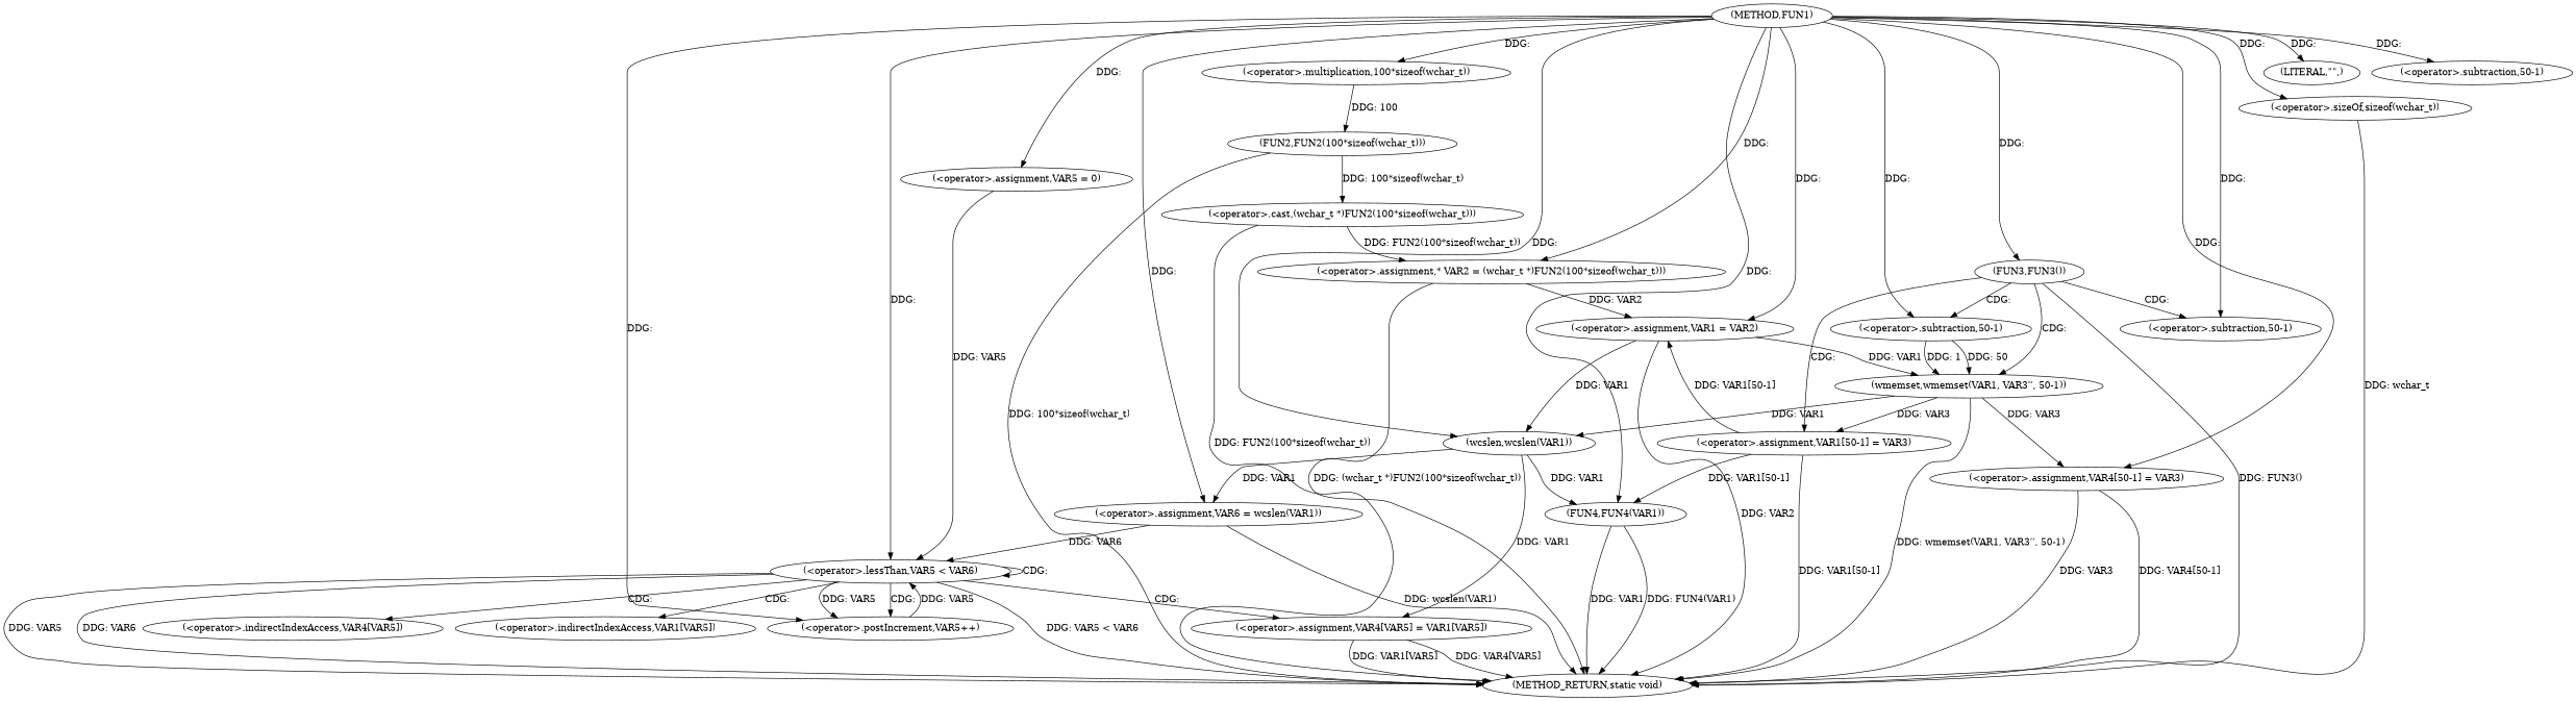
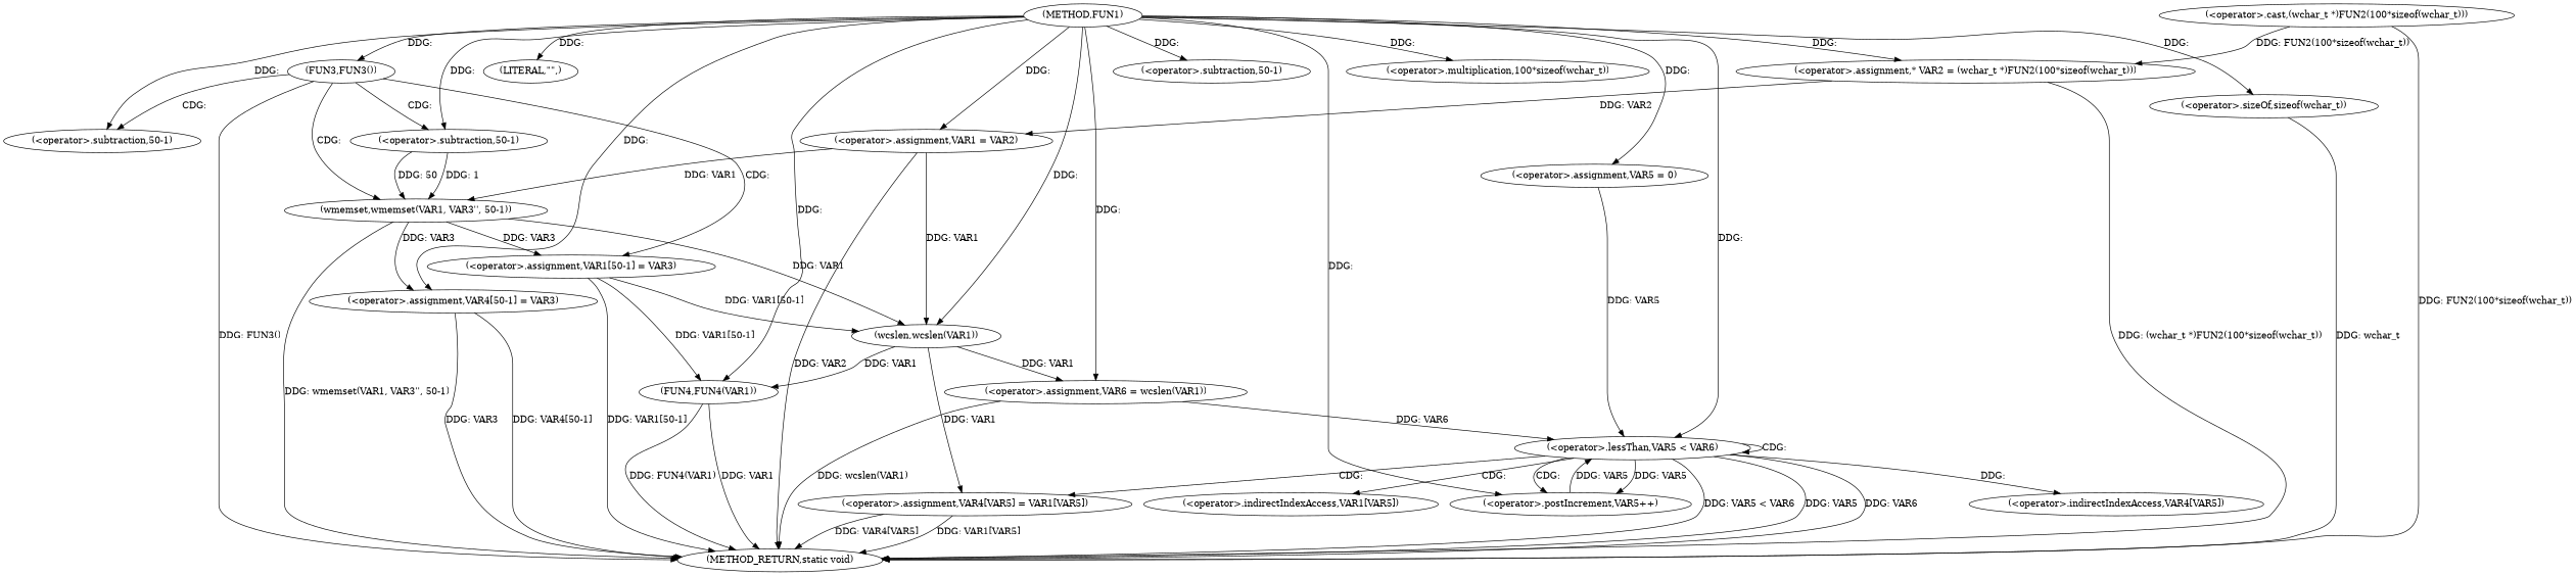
  digraph {
    n1 [label="(METHOD,FUN1)"]
    n2 [label="(<operator>.assignment,* VAR2 = (wchar_t *)FUN2(100*sizeof(wchar_t)))"]
    n3 [label="(<operator>.multiplication,100*sizeof(wchar_t))"]
    n4 [label="(<operator>.sizeOf,sizeof(wchar_t))"]
    n5 [label="(<operator>.assignment,VAR1 = VAR2)"]
    n6 [label="(FUN3,FUN3())"]
    n7 [label="(<operator>.subtraction,50-1)"]
    n8 [label="(<operator>.subtraction,50-1)"]
    n9 [label="(LITERAL,\"\",)"]
    n10 [label="(<operator>.assignment,VAR6 = wcslen(VAR1))"]
    n11 [label="(wcslen,wcslen(VAR1))"]
    n12 [label="(<operator>.assignment,VAR5 = 0)"]
    n13 [label="(<operator>.lessThan,VAR5 < VAR6)"]
    n14 [label="(<operator>.postIncrement,VAR5++)"]
    n15 [label="(<operator>.assignment,VAR4[50-1] = VAR3)"]
    n16 [label="(<operator>.subtraction,50-1)"]
    n17 [label="(FUN4,FUN4(VAR1))"]
    n18 [label="(METHOD_RETURN,static void)"]
-   n19 [label="(FUN2,FUN2(100*sizeof(wchar_t)))"]
    n20 [label="(wmemset,wmemset(VAR1, VAR3'', 50-1))"]
    n21 [label="(<operator>.assignment,VAR1[50-1] = VAR3)"]
    n22 [label="(<operator>.assignment,VAR4[VAR5] = VAR1[VAR5])"]
    n23 [label="(<operator>.indirectIndexAccess,VAR4[VAR5])"]
    n24 [label="(<operator>.indirectIndexAccess,VAR1[VAR5])"]
    n25 [label="(<operator>.cast,(wchar_t *)FUN2(100*sizeof(wchar_t)))"]
    n1 -> n2 [label="DDG: "]
    n1 -> n3 [label="DDG: "]
    n1 -> n4 [label="DDG: "]
    n1 -> n5 [label="DDG: "]
    n1 -> n6 [label="DDG: "]
    n1 -> n7 [label="DDG: "]
    n1 -> n8 [label="DDG: "]
    n1 -> n9 [label="DDG: "]
    n1 -> n10 [label="DDG: "]
    n1 -> n11 [label="DDG: "]
    n1 -> n12 [label="DDG: "]
    n1 -> n13 [label="DDG: "]
    n1 -> n14 [label="DDG: "]
    n1 -> n15 [label="DDG: "]
    n1 -> n16 [label="DDG: "]
    n1 -> n17 [label="DDG: "]
    n2 -> n5 [label="DDG: VAR2"]
    n2 -> n18 [label="DDG: (wchar_t *)FUN2(100*sizeof(wchar_t))"]
-   n3 -> n19 [label="DDG: 100"]
    n4 -> n18 [label="DDG: wchar_t"]
    n5 -> n11 [label="DDG: VAR1"]
    n5 -> n18 [label="DDG: VAR2"]
    n5 -> n20 [label="DDG: VAR1"]
    n6 -> n7 [label="CDG: "]
    n6 -> n8 [label="CDG: "]
    n6 -> n18 [label="DDG: FUN3()"]
    n6 -> n20 [label="CDG: "]
    n6 -> n21 [label="CDG: "]
    n7 -> n20 [label="DDG: 50"]
    n7 -> n20 [label="DDG: 1"]
    n10 -> n13 [label="DDG: VAR6"]
    n10 -> n18 [label="DDG: wcslen(VAR1)"]
    n11 -> n10 [label="DDG: VAR1"]
    n11 -> n17 [label="DDG: VAR1"]
    n11 -> n22 [label="DDG: VAR1"]
    n12 -> n13 [label="DDG: VAR5"]
    n13 -> n13 [label="CDG: "]
    n13 -> n14 [label="DDG: VAR5"]
    n13 -> n14 [label="CDG: "]
    n13 -> n18 [label="DDG: VAR5 < VAR6"]
    n13 -> n18 [label="DDG: VAR5"]
    n13 -> n18 [label="DDG: VAR6"]
    n13 -> n22 [label="CDG: "]
-   n13 -> n23 [label="CDG: "]
+   n13 -> n23 [label="DDG: "]
    n13 -> n24 [label="CDG: "]
    n14 -> n13 [label="DDG: VAR5"]
    n15 -> n18 [label="DDG: VAR4[50-1]"]
    n15 -> n18 [label="DDG: VAR3"]
    n17 -> n18 [label="DDG: VAR1"]
    n17 -> n18 [label="DDG: FUN4(VAR1)"]
-   n19 -> n18 [label="DDG: 100*sizeof(wchar_t)"]
-   n19 -> n25 [label="DDG: 100*sizeof(wchar_t)"]
    n20 -> n11 [label="DDG: VAR1"]
    n20 -> n15 [label="DDG: VAR3"]
    n20 -> n18 [label="DDG: wmemset(VAR1, VAR3'', 50-1)"]
    n20 -> n21 [label="DDG: VAR3"]
-   n21 -> n5 [label="DDG: VAR1[50-1]"]
+   n21 -> n11 [label="DDG: VAR1[50-1]"]
    n21 -> n17 [label="DDG: VAR1[50-1]"]
    n21 -> n18 [label="DDG: VAR1[50-1]"]
    n22 -> n18 [label="DDG: VAR4[VAR5]"]
    n22 -> n18 [label="DDG: VAR1[VAR5]"]
    n25 -> n2 [label="DDG: FUN2(100*sizeof(wchar_t))"]
    n25 -> n18 [label="DDG: FUN2(100*sizeof(wchar_t))"]
  }
